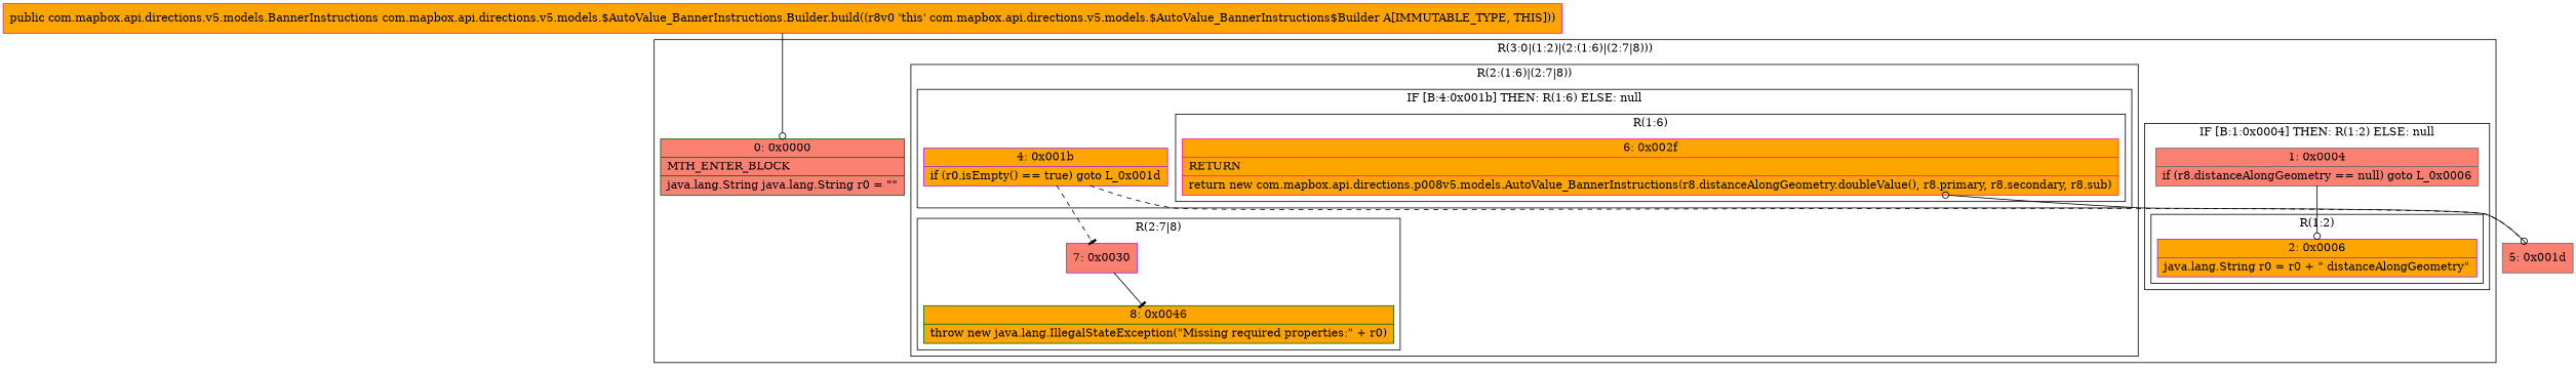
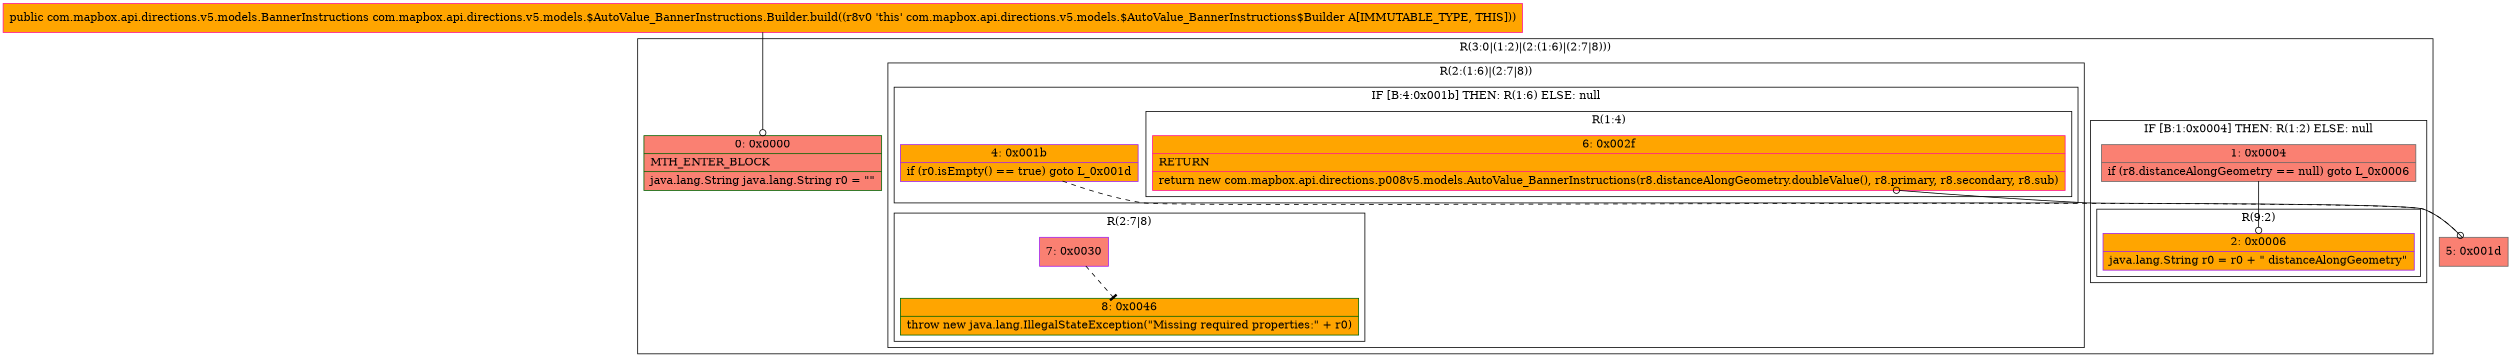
  digraph {
    node [color=purple fillcolor=orange shape=record style=filled]
    edge [arrowhead=odot]
    n1 [label="{2\:\ 0x0006|java.lang.String r0 = r0 + \" distanceAlongGeometry\"\l}"]
    n2 [color=gray40 fillcolor=salmon label="{1\:\ 0x0004|if (r8.distanceAlongGeometry == null) goto L_0x0006\l}"]
    n3 [color=deeppink label="{6\:\ 0x002f|RETURN\l|return new com.mapbox.api.directions.p008v5.models.AutoValue_BannerInstructions(r8.distanceAlongGeometry.doubleValue(), r8.primary, r8.secondary, r8.sub)\l}"]
    n4 [label="{4\:\ 0x001b|if (r0.isEmpty() == true) goto L_0x001d\l}"]
    n5 [fillcolor=salmon label="{7\:\ 0x0030}"]
    n6 [color=darkgreen label="{8\:\ 0x0046|throw new java.lang.IllegalStateException(\"Missing required properties:\" + r0)\l}"]
    n7 [color=darkgreen fillcolor=salmon label="{0\:\ 0x0000|MTH_ENTER_BLOCK\l|java.lang.String java.lang.String r0 = \"\"\l}"]
    n8 [color=gray40 fillcolor=salmon label="{5\:\ 0x001d}"]
    n9 [color=deeppink label="{public com.mapbox.api.directions.v5.models.BannerInstructions com.mapbox.api.directions.v5.models.$AutoValue_BannerInstructions.Builder.build((r8v0 'this' com.mapbox.api.directions.v5.models.$AutoValue_BannerInstructions$Builder A[IMMUTABLE_TYPE, THIS])) }"]
    subgraph cluster_1 {
      label="R(3:0|(1:2)|(2:(1:6)|(2:7|8)))"
      n7
      subgraph cluster_2 {
        label="IF [B:1:0x0004] THEN: R(1:2) ELSE: null"
        n2
        subgraph cluster_3 {
-         label="R(1:2)"
+         label="R(9:2)"
          n1
        }
      }
      subgraph cluster_4 {
        label="R(2:(1:6)|(2:7|8))"
        subgraph cluster_5 {
          label="IF [B:4:0x001b] THEN: R(1:6) ELSE: null"
          n4
          subgraph cluster_6 {
-           label="R(1:6)"
+           label="R(1:4)"
            n3
          }
        }
        subgraph cluster_7 {
          label="R(2:7|8)"
          n5
          n6
        }
      }
    }
    n2 -> n1
-   n4 -> n5 [arrowhead=tee style=dashed]
    n4 -> n8 [style=dashed]
-   n5 -> n6 [arrowhead=tee]
+   n5 -> n6 [arrowhead=tee style=dashed]
    n8 -> n3
    n9 -> n7
  }
